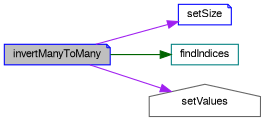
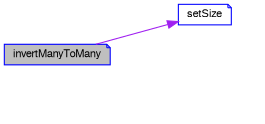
  digraph {
    rankdir=LR
    node [color=blue fontname=FreeSans fontsize=10 shape=note]
    edge [color=purple fontname=FreeSans fontsize=10 labelfontname=FreeSans labelfontsize=10 style=solid]
    n1 [fillcolor=grey75 fontcolor=black height=0.2 label=invertManyToMany style=filled width=0.4]
    n2 [height=0.2 label=setSize width=0.4]
-   n3 [color=teal height=0.2 label=findIndices shape=box width=0.4]
-   n4 [color=gray40 height=0.2 label=setValues shape=house width=0.4]
    n1 -> n2
-   n1 -> n3 [color=darkgreen]
-   n1 -> n4
  }
